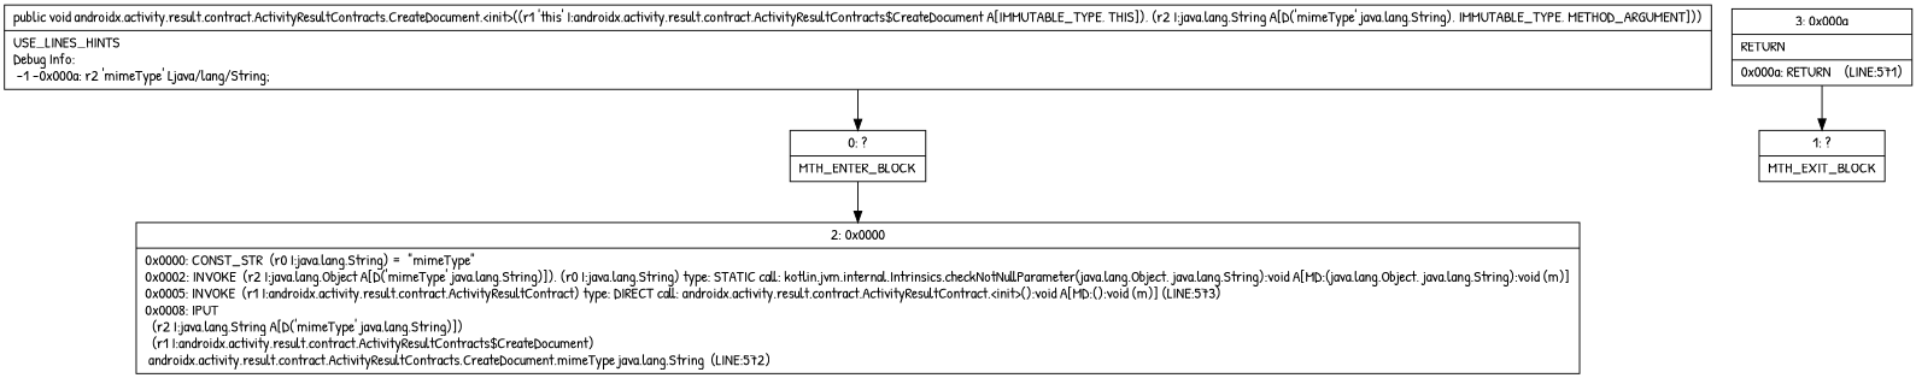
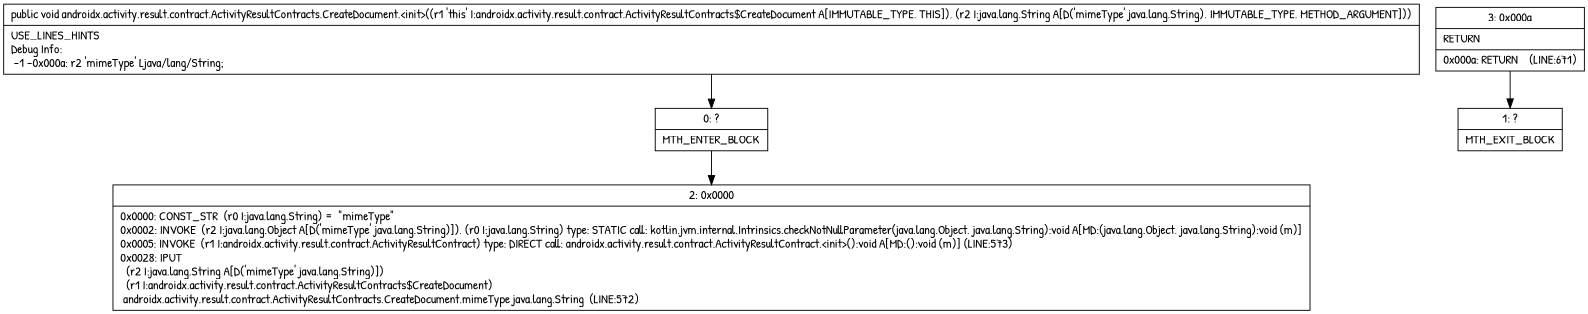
  digraph {
    fontname="Patrick Hand"
    node [fontname="Patrick Hand" shape=record]
    edge [fontname="Patrick Hand"]
    n1 [label="{0\:\ ?|MTH_ENTER_BLOCK\l}"]
-   n2 [label="{2\:\ 0x0000|0x0000: CONST_STR  (r0 I:java.lang.String) =  \"mimeType\" \l0x0002: INVOKE  (r2 I:java.lang.Object A[D('mimeType' java.lang.String)]), (r0 I:java.lang.String) type: STATIC call: kotlin.jvm.internal.Intrinsics.checkNotNullParameter(java.lang.Object, java.lang.String):void A[MD:(java.lang.Object, java.lang.String):void (m)]\l0x0005: INVOKE  (r1 I:androidx.activity.result.contract.ActivityResultContract) type: DIRECT call: androidx.activity.result.contract.ActivityResultContract.\<init\>():void A[MD:():void (m)] (LINE:573)\l0x0008: IPUT  \l  (r2 I:java.lang.String A[D('mimeType' java.lang.String)])\l  (r1 I:androidx.activity.result.contract.ActivityResultContracts$CreateDocument)\l androidx.activity.result.contract.ActivityResultContracts.CreateDocument.mimeType java.lang.String  (LINE:572)\l}"]
-   n3 [label="{3\:\ 0x000a|RETURN\l|0x000a: RETURN    (LINE:571)\l}"]
+   n2 [label="{2\:\ 0x0000|0x0000: CONST_STR  (r0 I:java.lang.String) =  \"mimeType\" \l0x0002: INVOKE  (r2 I:java.lang.Object A[D('mimeType' java.lang.String)]), (r0 I:java.lang.String) type: STATIC call: kotlin.jvm.internal.Intrinsics.checkNotNullParameter(java.lang.Object, java.lang.String):void A[MD:(java.lang.Object, java.lang.String):void (m)]\l0x0005: INVOKE  (r1 I:androidx.activity.result.contract.ActivityResultContract) type: DIRECT call: androidx.activity.result.contract.ActivityResultContract.\<init\>():void A[MD:():void (m)] (LINE:573)\l0x0028: IPUT  \l  (r2 I:java.lang.String A[D('mimeType' java.lang.String)])\l  (r1 I:androidx.activity.result.contract.ActivityResultContracts$CreateDocument)\l androidx.activity.result.contract.ActivityResultContracts.CreateDocument.mimeType java.lang.String  (LINE:572)\l}"]
+   n3 [label="{3\:\ 0x000a|RETURN\l|0x000a: RETURN    (LINE:671)\l}"]
    n4 [label="{1\:\ ?|MTH_EXIT_BLOCK\l}"]
    n5 [label="{public void androidx.activity.result.contract.ActivityResultContracts.CreateDocument.\<init\>((r1 'this' I:androidx.activity.result.contract.ActivityResultContracts$CreateDocument A[IMMUTABLE_TYPE, THIS]), (r2 I:java.lang.String A[D('mimeType' java.lang.String), IMMUTABLE_TYPE, METHOD_ARGUMENT]))  | USE_LINES_HINTS\lDebug Info:\l  \-1 \-0x000a: r2 'mimeType' Ljava\/lang\/String;\l}"]
    n1 -> n2
    n3 -> n4
    n5 -> n1
  }
